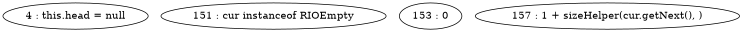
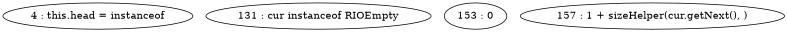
  digraph {
-   "4 : this.head = null"
-   "151 : cur instanceof RIOEmpty"
+   "4 : this.head = null" [label="4 : this.head = instanceof"]
+   "151 : cur instanceof RIOEmpty" [label="131 : cur instanceof RIOEmpty"]
    "153 : 0"
    "157 : 1 + sizeHelper(cur.getNext(), )"
  }
